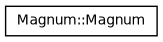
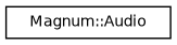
  digraph {
    rankdir=LR
-   n1 [color=black fillcolor=white fontname=Helvetica fontsize=10 height=0.2 label="Magnum::Magnum" shape=record style=filled width=0.4]
+   n1 [color=black fillcolor=white fontname=Helvetica fontsize=10 height=0.2 label="Magnum::Audio" shape=record style=filled width=0.4]
  }
